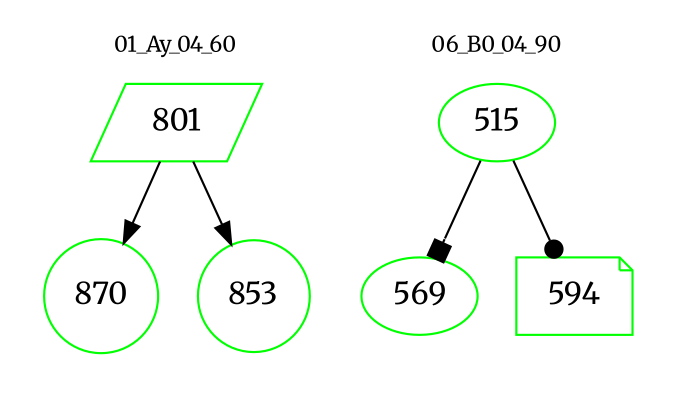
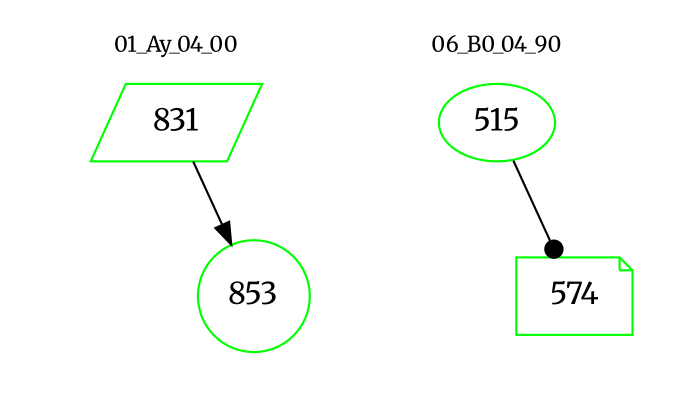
  digraph {
    fontname=Merriweather
    node [color=green fontname=Merriweather shape=circle]
    edge [arrowhead=normal color=black fontname=Merriweather]
-   n1 [label=801 shape=parallelogram]
-   n2 [label=870]
+   n1 [label=831 shape=parallelogram]
    n3 [label=853]
    n4 [label=515 shape=ellipse]
-   n5 [label=569 shape=ellipse]
-   n6 [label=594 shape=note]
+   n6 [label=574 shape=note]
    subgraph cluster_1 {
      color=white
      fontsize=10
-     label="01_Ay_04_60"
+     label="01_Ay_04_00"
      n1
-     n2
      n3
    }
    subgraph cluster_2 {
      color=white
      fontsize=10
      label="06_B0_04_90"
      n4
-     n5
      n6
    }
-   n1 -> n2
    n1 -> n3
-   n4 -> n5 [arrowhead=box]
    n4 -> n6 [arrowhead=dot]
  }
